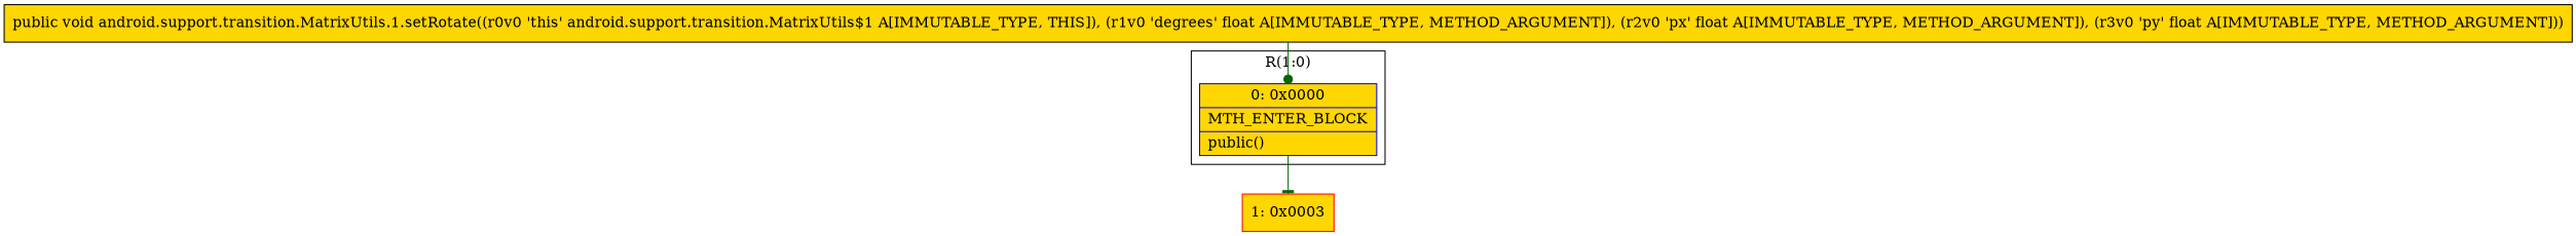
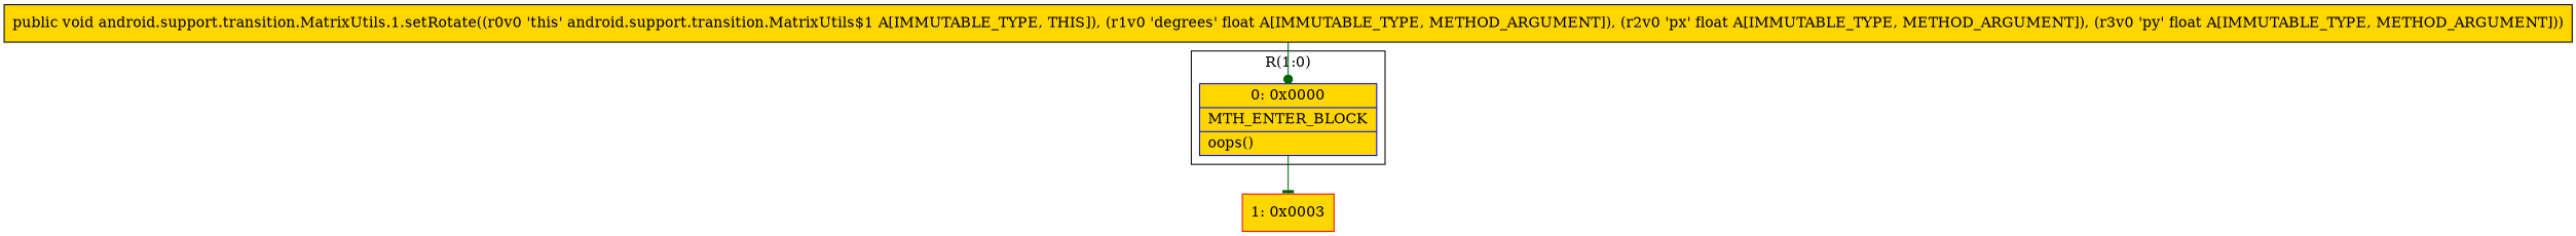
  digraph {
    node [shape=record style=filled fillcolor=gold]
    edge [color=darkgreen]
-   n1 [color=blue label="{0\:\ 0x0000|MTH_ENTER_BLOCK\l|public()\l}"]
+   n1 [color=blue label="{0\:\ 0x0000|MTH_ENTER_BLOCK\l|oops()\l}"]
    n2 [color=red label="{1\:\ 0x0003}"]
    n3 [label="{public void android.support.transition.MatrixUtils.1.setRotate((r0v0 'this' android.support.transition.MatrixUtils$1 A[IMMUTABLE_TYPE, THIS]), (r1v0 'degrees' float A[IMMUTABLE_TYPE, METHOD_ARGUMENT]), (r2v0 'px' float A[IMMUTABLE_TYPE, METHOD_ARGUMENT]), (r3v0 'py' float A[IMMUTABLE_TYPE, METHOD_ARGUMENT])) }"]
    subgraph cluster_1 {
      label="R(1:0)"
      n1
    }
    n1 -> n2 [arrowhead=tee]
    n3 -> n1 [arrowhead=dot]
  }
